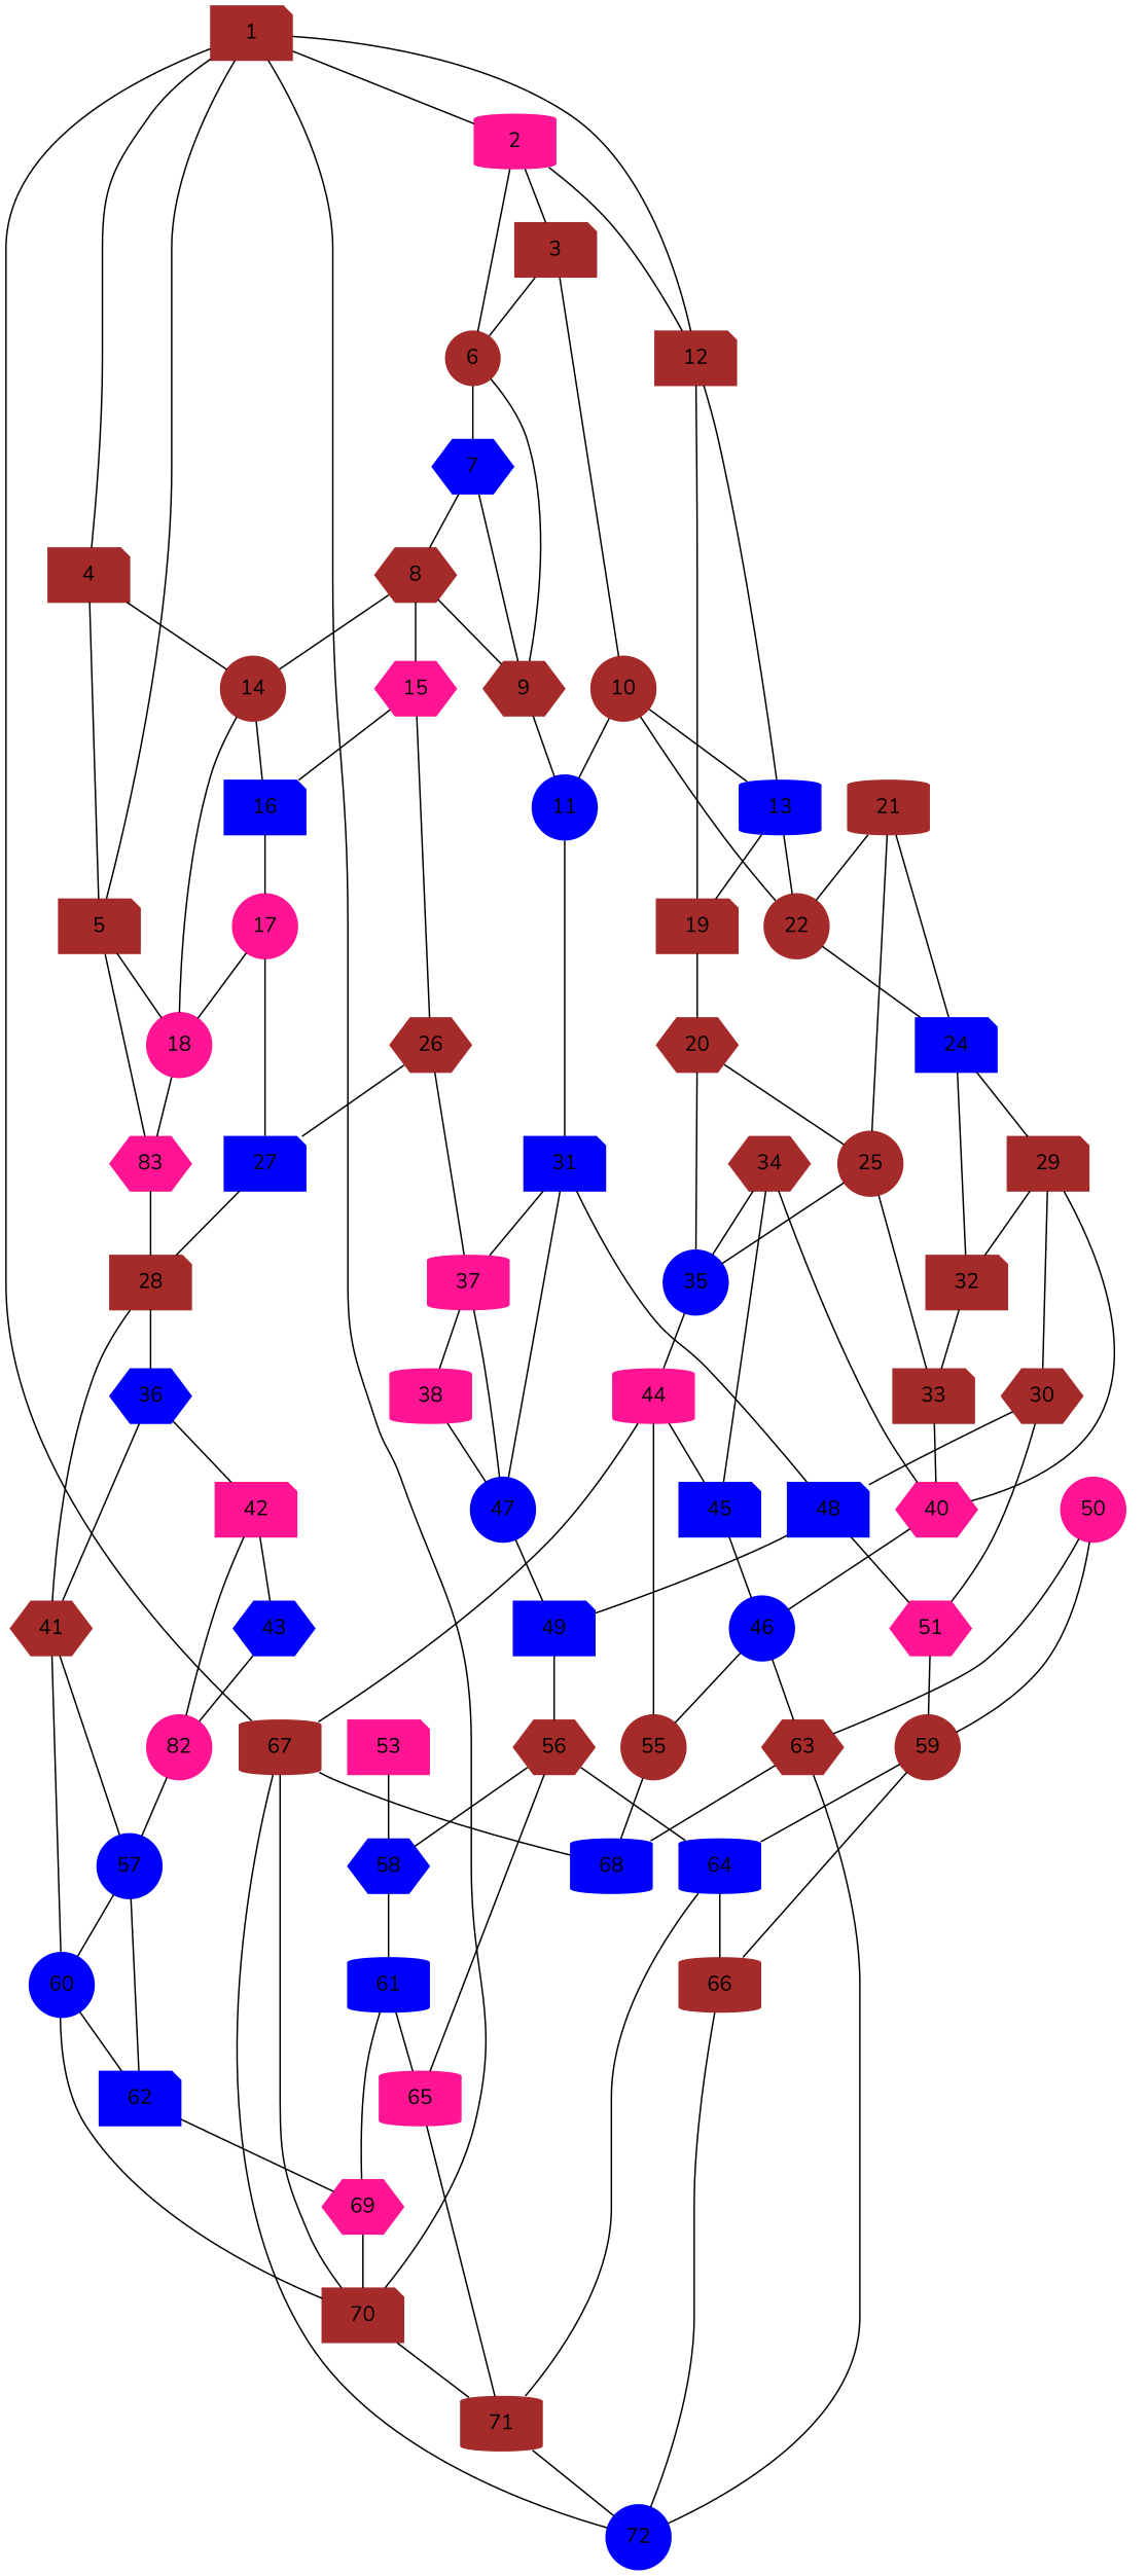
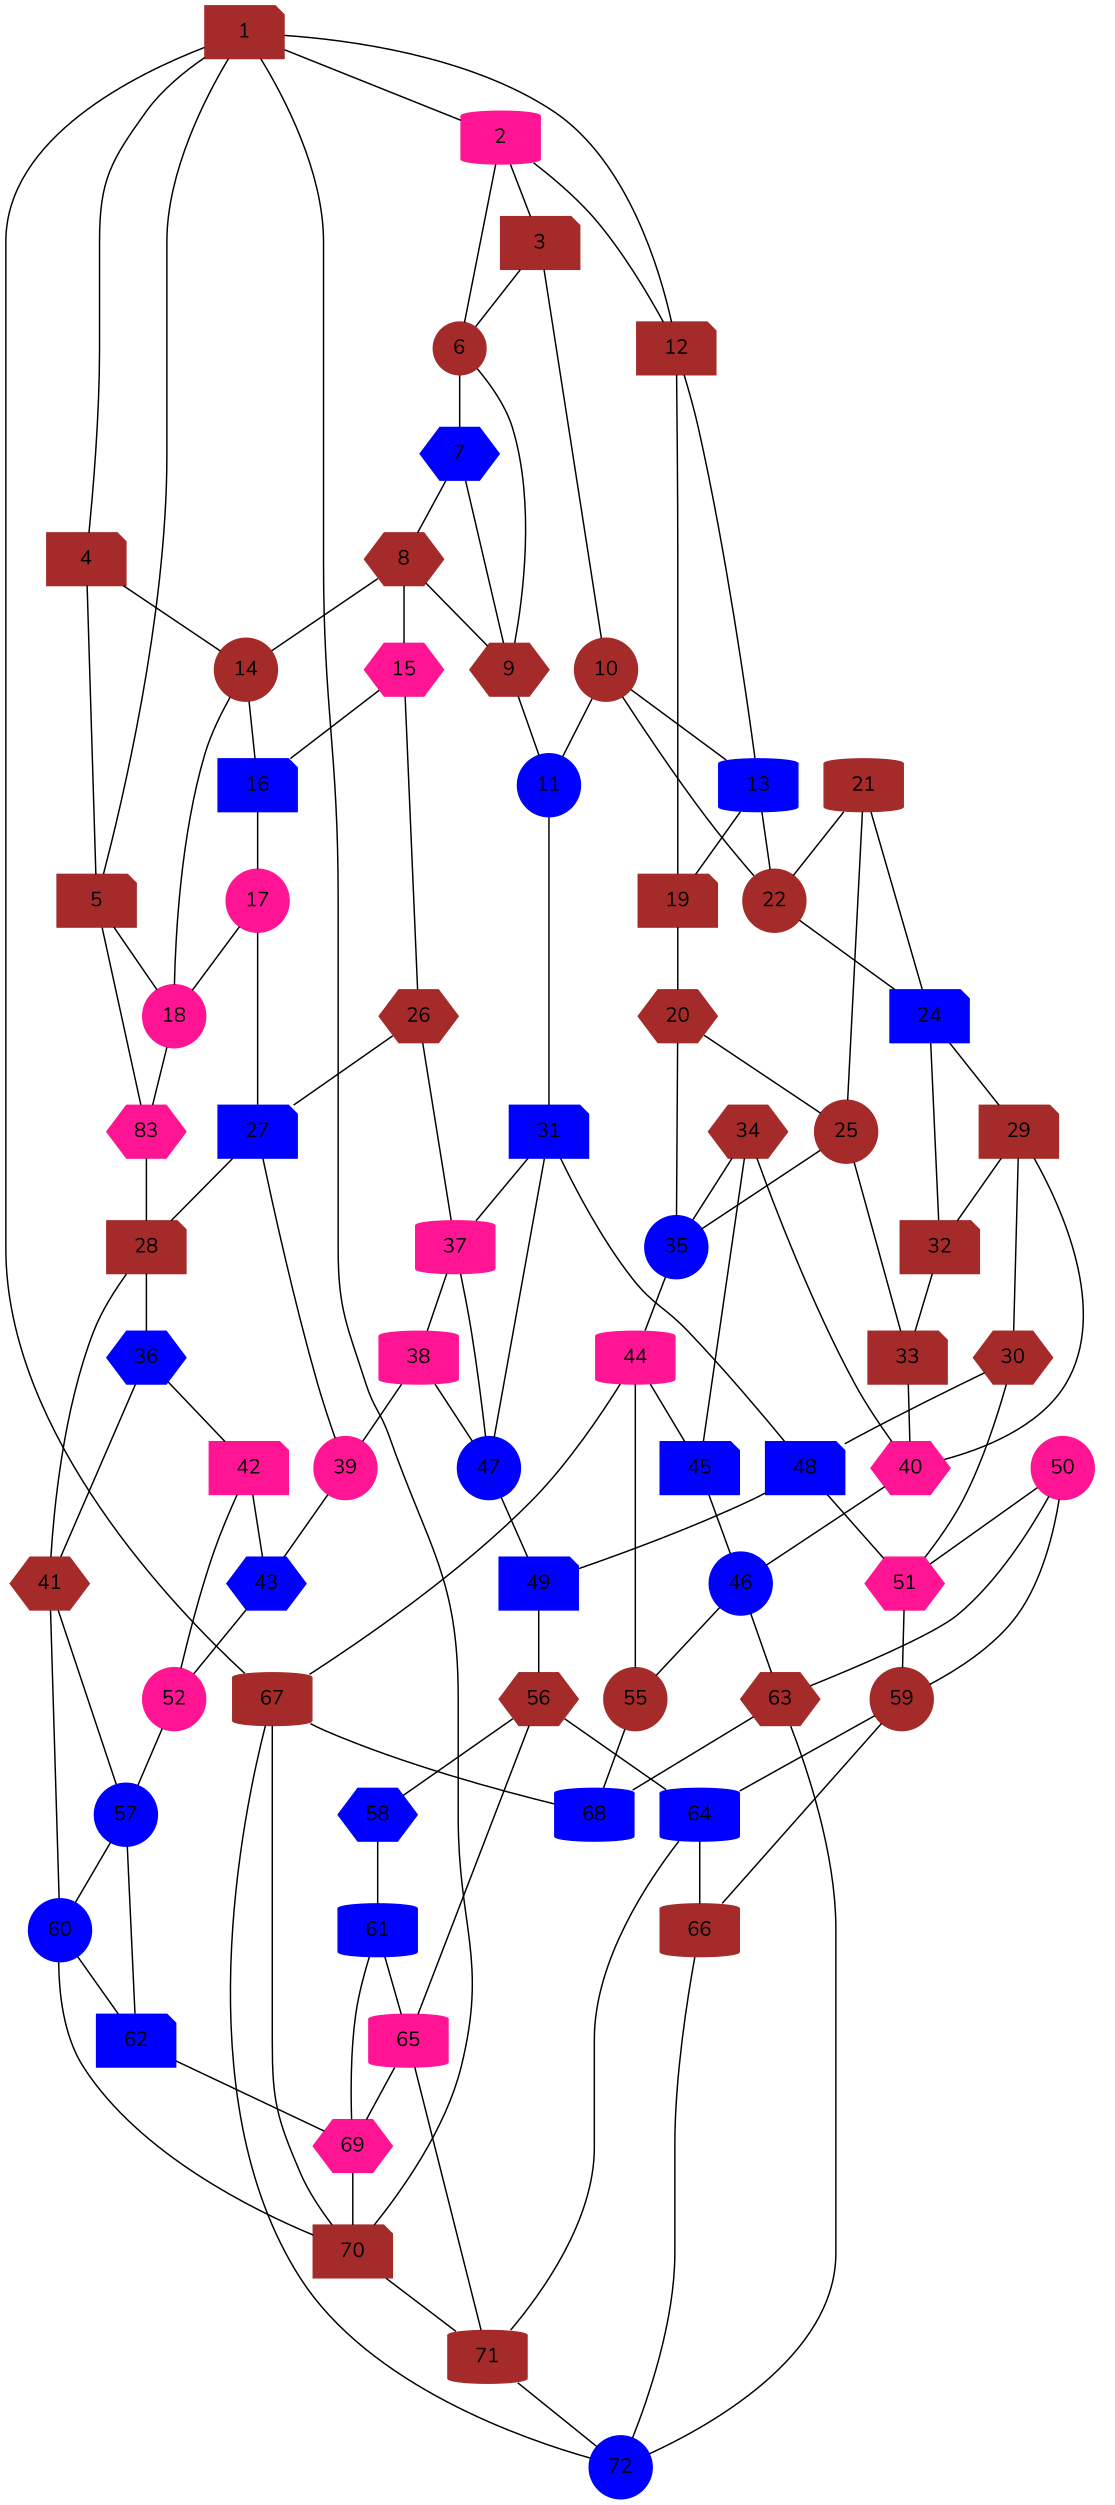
  graph {
    fontname=Nunito
    node [color=brown fontname=Nunito shape=note style=filled]
    edge [fontname=Nunito weight=1.0]
    2 [color=deeppink shape=cylinder]
    1
    4
    5
    12
    67 [shape=cylinder]
    70
    3
    6 [shape=circle]
    14 [shape=circle]
    18 [color=deeppink shape=circle]
    n12 [color=deeppink label=83 shape=hexagon]
    13 [color=blue shape=cylinder]
    19
    68 [color=blue shape=cylinder]
    72 [color=blue shape=circle]
    71 [shape=cylinder]
    10 [shape=circle]
    7 [color=blue shape=hexagon]
    9 [shape=hexagon]
    11 [color=blue shape=circle]
    22 [shape=circle]
    16 [color=blue]
    28
    8 [shape=hexagon]
    15 [color=deeppink shape=hexagon]
    26 [shape=hexagon]
    31 [color=blue]
    24 [color=blue]
    37 [color=deeppink shape=cylinder]
    48 [color=blue]
    47 [color=blue shape=circle]
    20 [shape=hexagon]
    17 [color=deeppink shape=circle]
    27 [color=blue]
+   39 [color=deeppink shape=circle]
    25 [shape=circle]
    35 [color=blue shape=circle]
    33
    44 [color=deeppink shape=cylinder]
    21 [shape=cylinder]
    29
    32
    36 [color=blue shape=hexagon]
    41 [shape=hexagon]
    30 [shape=hexagon]
    40 [color=deeppink shape=hexagon]
    38 [color=deeppink shape=cylinder]
    43 [color=blue shape=hexagon]
    42 [color=deeppink]
    57 [color=blue shape=circle]
    60 [color=blue shape=circle]
    51 [color=deeppink shape=hexagon]
    46 [color=blue shape=circle]
    49 [color=blue]
    59 [shape=circle]
    34 [shape=hexagon]
    45 [color=blue]
    55 [shape=circle]
-   52 [color=deeppink shape=circle label=82]
-   53 [color=deeppink]
+   52 [color=deeppink shape=circle]
    58 [color=blue shape=hexagon]
    63 [shape=hexagon]
    62 [color=blue]
    56 [shape=hexagon]
    64 [color=blue shape=cylinder]
    65 [color=deeppink shape=cylinder]
    50 [color=deeppink shape=circle]
    66 [shape=cylinder]
    61 [color=blue shape=cylinder]
    69 [color=deeppink shape=hexagon]
    2 -- 12
    2 -- 3
    2 -- 6
    1 -- 2
    1 -- 4
    1 -- 5
    1 -- 12
    1 -- 67
    1 -- 70
    4 -- 5
    4 -- 14
    5 -- 18
    5 -- n12
    12 -- 13
    12 -- 19
    67 -- 70
    67 -- 68
    67 -- 72
    70 -- 71
    3 -- 6
    3 -- 10
    6 -- 7 [weight=3.0]
    6 -- 9
    14 -- 18
    14 -- 16
    18 -- n12
    n12 -- 28
    13 -- 19
    13 -- 22
    19 -- 20 [weight=2.0]
    71 -- 72
    10 -- 13
    10 -- 11
    10 -- 22
    7 -- 9
    7 -- 8
    9 -- 11
    11 -- 31
    22 -- 24
    16 -- 17
    28 -- 36
    28 -- 41
    8 -- 14
    8 -- 9
    8 -- 15
    15 -- 16 [weight=2.0]
    15 -- 26
    26 -- 37
    26 -- 27
    31 -- 37
    31 -- 48
    31 -- 47
    24 -- 29
    24 -- 32
    37 -- 47
    37 -- 38
    48 -- 51
    48 -- 49
    47 -- 49
    20 -- 25
    20 -- 35
    17 -- 18
    17 -- 27
    27 -- 28
+   27 -- 39
+   39 -- 43
    25 -- 35
    25 -- 33
    35 -- 44
    33 -- 40
    44 -- 67
    44 -- 45
    44 -- 55
    21 -- 22
    21 -- 24
    21 -- 25
    29 -- 32
    29 -- 30
    29 -- 40
    32 -- 33 [weight=2.0]
    36 -- 41
    36 -- 42
    41 -- 57
    41 -- 60
    30 -- 48
    30 -- 51
    40 -- 46
    38 -- 47
+   38 -- 39
    43 -- 52
    42 -- 43
    42 -- 52
    57 -- 60
    57 -- 62
    60 -- 70
    60 -- 62
    51 -- 59
    46 -- 55
    46 -- 63
    49 -- 56
    59 -- 64
    59 -- 66
    34 -- 35
    34 -- 40
    34 -- 45 [weight=2.0]
    45 -- 46
    55 -- 68 [weight=2.0]
    52 -- 57
-   53 -- 58 [weight=2.0]
    58 -- 61
    63 -- 68
    63 -- 72
    62 -- 69
    56 -- 58
    56 -- 64
    56 -- 65
    64 -- 71
    64 -- 66
    65 -- 71
+   65 -- 69
+   50 -- 51
    50 -- 59
    50 -- 63
    66 -- 72
    61 -- 65
    61 -- 69
    69 -- 70
  }
